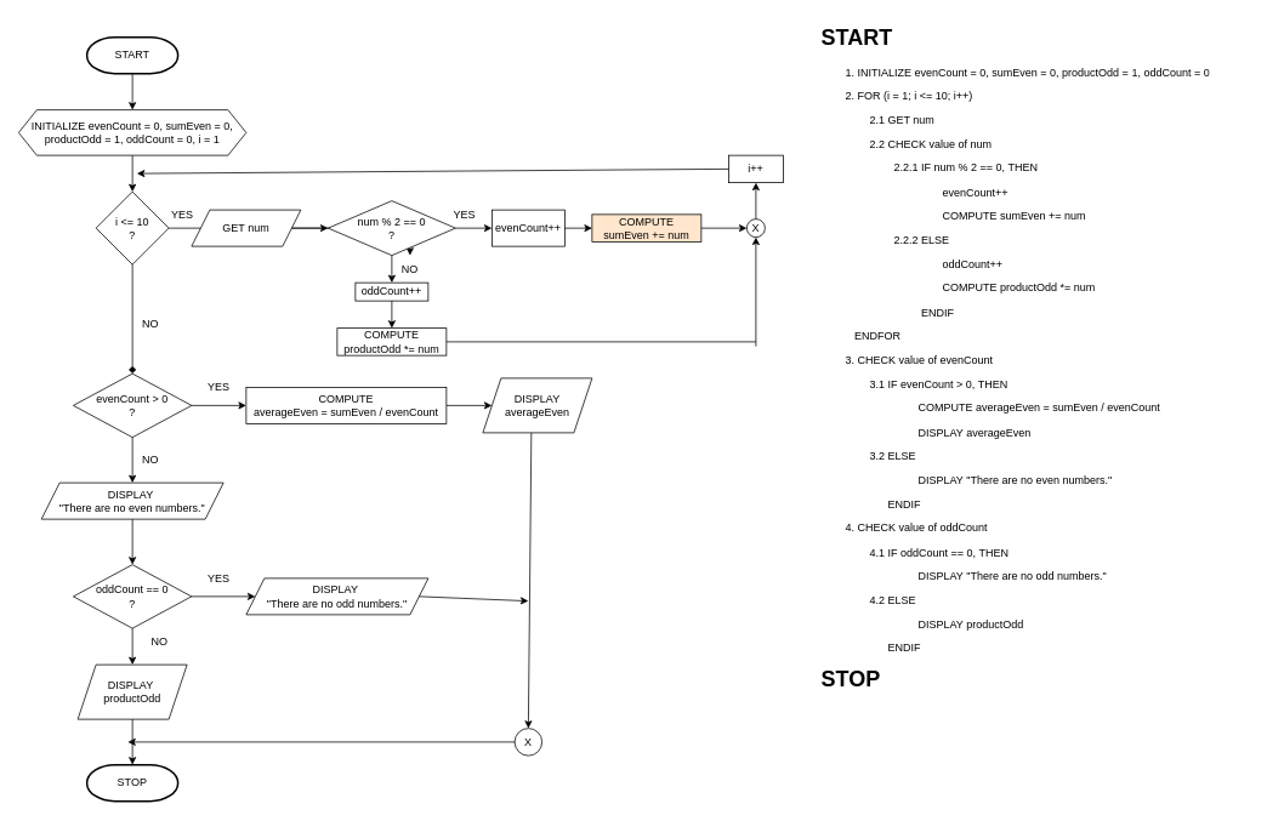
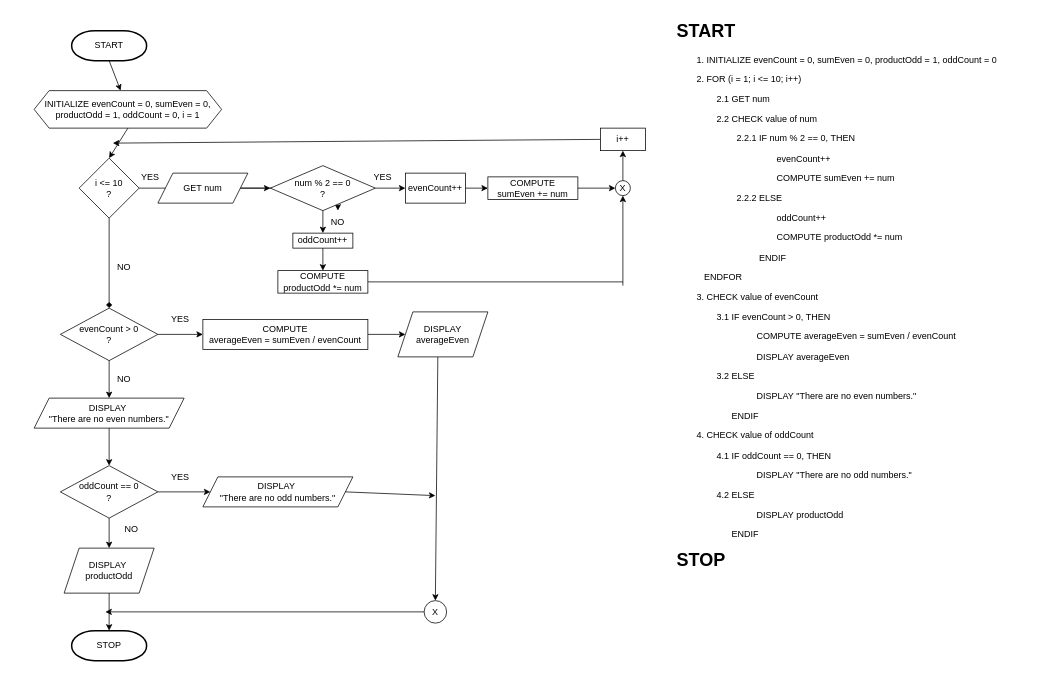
  <mxCell id="0" />
  <mxCell id="1" parent="0" />
  <mxCell id="2" value="START" style="strokeWidth=2;html=1;shape=mxgraph.flowchart.terminator;whiteSpace=wrap;" parent="1" vertex="1"><mxGeometry x="95" y="40" width="100" height="40" as="geometry" /></mxCell>
- <mxCell id="3" value="INITIALIZE evenCount = 0, sumEven = 0, productOdd = 1, oddCount = 0, i = 1" style="shape=hexagon;perimeter=hexagonPerimeter2;whiteSpace=wrap;html=1;fixedSize=1;size=20;" parent="1" vertex="1"><mxGeometry x="20" y="120" width="250" height="50" as="geometry" /></mxCell>
+ <mxCell id="3" value="INITIALIZE evenCount = 0, sumEven = 0, productOdd = 1, oddCount = 0, i = 1" style="shape=hexagon;perimeter=hexagonPerimeter2;whiteSpace=wrap;html=1;fixedSize=1;size=20;" parent="1" vertex="1"><mxGeometry x="45" y="120" width="250" height="50" as="geometry" /></mxCell>
  <mxCell id="4" value="" style="endArrow=classic;html=1;rounded=0;exitX=0.5;exitY=1;exitDx=0;exitDy=0;exitPerimeter=0;" parent="1" source="2" target="3" edge="1"><mxGeometry width="50" height="50" relative="1" as="geometry"><mxPoint x="135" y="360" as="sourcePoint" /><mxPoint x="185" y="310" as="targetPoint" /></mxGeometry></mxCell>
  <mxCell id="5" value="" style="endArrow=classic;html=1;rounded=0;exitX=0.5;exitY=1;exitDx=0;exitDy=0;entryX=0.5;entryY=0;entryDx=0;entryDy=0;" parent="1" source="3" edge="1"><mxGeometry width="50" height="50" relative="1" as="geometry"><mxPoint x="135" y="360" as="sourcePoint" /><mxPoint x="145" y="210" as="targetPoint" /></mxGeometry></mxCell>
  <mxCell id="6" value="i &amp;lt;= 10&lt;div&gt;?&lt;/div&gt;" style="rhombus;whiteSpace=wrap;html=1;" parent="1" vertex="1"><mxGeometry x="105" y="210" width="80" height="80" as="geometry" /></mxCell>
  <mxCell id="7" value="" style="edgeStyle=orthogonalEdgeStyle;rounded=0;orthogonalLoop=1;jettySize=auto;html=1;" parent="1" source="8" target="18" edge="1"><mxGeometry relative="1" as="geometry" /></mxCell>
  <mxCell id="8" value="GET num" style="shape=parallelogram;perimeter=parallelogramPerimeter;whiteSpace=wrap;html=1;fixedSize=1;" parent="1" vertex="1"><mxGeometry x="210" y="230" width="120" height="40" as="geometry" /></mxCell>
  <mxCell id="9" value="" style="endArrow=none;html=1;rounded=0;exitX=1;exitY=0.5;exitDx=0;exitDy=0;entryX=0;entryY=0.5;entryDx=0;entryDy=0;" parent="1" source="6" target="8" edge="1"><mxGeometry width="50" height="50" relative="1" as="geometry"><mxPoint x="420" y="270" as="sourcePoint" /><mxPoint x="470" y="220" as="targetPoint" /></mxGeometry></mxCell>
  <mxCell id="10" value="YES" style="text;html=1;align=center;verticalAlign=middle;whiteSpace=wrap;rounded=0;" parent="1" vertex="1"><mxGeometry x="170" y="220" width="60" height="30" as="geometry" /></mxCell>
  <mxCell id="11" value="num % 2 == 0&lt;div&gt;?&lt;/div&gt;" style="rhombus;whiteSpace=wrap;html=1;" parent="1" vertex="1"><mxGeometry x="360" y="220" width="140" height="60" as="geometry" /></mxCell>
  <mxCell id="12" value="" style="endArrow=classic;html=1;rounded=0;exitX=1;exitY=0.5;exitDx=0;exitDy=0;entryX=0;entryY=0.5;entryDx=0;entryDy=0;" parent="1" source="8" target="11" edge="1"><mxGeometry width="50" height="50" relative="1" as="geometry"><mxPoint x="420" y="270" as="sourcePoint" /><mxPoint x="470" y="220" as="targetPoint" /></mxGeometry></mxCell>
  <mxCell id="13" value="" style="endArrow=classic;html=1;rounded=0;exitX=1;exitY=0.5;exitDx=0;exitDy=0;" parent="1" source="11" edge="1"><mxGeometry width="50" height="50" relative="1" as="geometry"><mxPoint x="420" y="270" as="sourcePoint" /><mxPoint x="540" y="250" as="targetPoint" /></mxGeometry></mxCell>
  <mxCell id="14" value="YES" style="text;html=1;align=center;verticalAlign=middle;whiteSpace=wrap;rounded=0;" parent="1" vertex="1"><mxGeometry x="480" y="220" width="60" height="30" as="geometry" /></mxCell>
  <mxCell id="15" value="evenCount++" style="rounded=0;whiteSpace=wrap;html=1;" parent="1" vertex="1"><mxGeometry x="540" y="230" width="80" height="40" as="geometry" /></mxCell>
- <mxCell id="16" value="COMPUTE&lt;div&gt;sumEven += num&lt;/div&gt;" style="rounded=0;whiteSpace=wrap;html=1;fillColor=#ffe6cc;" parent="1" vertex="1"><mxGeometry x="650" y="235" width="120" height="30" as="geometry" /></mxCell>
+ <mxCell id="16" value="COMPUTE&lt;div&gt;sumEven += num&lt;/div&gt;" style="rounded=0;whiteSpace=wrap;html=1;" parent="1" vertex="1"><mxGeometry x="650" y="235" width="120" height="30" as="geometry" /></mxCell>
  <mxCell id="17" value="" style="endArrow=classic;html=1;rounded=0;entryX=0;entryY=0.5;entryDx=0;entryDy=0;exitX=1;exitY=0.5;exitDx=0;exitDy=0;" parent="1" source="15" target="16" edge="1"><mxGeometry width="50" height="50" relative="1" as="geometry"><mxPoint x="420" y="270" as="sourcePoint" /><mxPoint x="470" y="220" as="targetPoint" /></mxGeometry></mxCell>
  <mxCell id="18" value="NO" style="text;html=1;align=center;verticalAlign=middle;whiteSpace=wrap;rounded=0;" parent="1" vertex="1"><mxGeometry x="420" y="280" width="60" height="30" as="geometry" /></mxCell>
  <mxCell id="19" value="oddCount++" style="rounded=0;whiteSpace=wrap;html=1;" parent="1" vertex="1"><mxGeometry x="390" y="310" width="80" height="20" as="geometry" /></mxCell>
  <mxCell id="20" value="" style="endArrow=classic;html=1;rounded=0;exitX=0.5;exitY=1;exitDx=0;exitDy=0;entryX=0.5;entryY=0;entryDx=0;entryDy=0;" parent="1" source="11" target="19" edge="1"><mxGeometry width="50" height="50" relative="1" as="geometry"><mxPoint x="420" y="270" as="sourcePoint" /><mxPoint x="470" y="220" as="targetPoint" /></mxGeometry></mxCell>
  <mxCell id="21" value="" style="endArrow=classic;html=1;rounded=0;exitX=0.5;exitY=1;exitDx=0;exitDy=0;" parent="1" source="19" edge="1"><mxGeometry width="50" height="50" relative="1" as="geometry"><mxPoint x="450" y="420" as="sourcePoint" /><mxPoint x="430" y="360" as="targetPoint" /></mxGeometry></mxCell>
  <mxCell id="22" value="COMPUTE&lt;div&gt;productOdd *= num&lt;/div&gt;" style="rounded=0;whiteSpace=wrap;html=1;" parent="1" vertex="1"><mxGeometry x="370" y="360" width="120" height="30" as="geometry" /></mxCell>
  <mxCell id="23" value="i++" style="rounded=0;whiteSpace=wrap;html=1;" parent="1" vertex="1"><mxGeometry x="800" y="170" width="60" height="30" as="geometry" /></mxCell>
  <mxCell id="24" value="X" style="ellipse;whiteSpace=wrap;html=1;aspect=fixed;" parent="1" vertex="1"><mxGeometry x="820" y="240" width="20" height="20" as="geometry" /></mxCell>
  <mxCell id="25" value="" style="endArrow=classic;html=1;rounded=0;entryX=0.5;entryY=1;entryDx=0;entryDy=0;exitX=0.5;exitY=0;exitDx=0;exitDy=0;" parent="1" source="24" target="23" edge="1"><mxGeometry width="50" height="50" relative="1" as="geometry"><mxPoint x="420" y="270" as="sourcePoint" /><mxPoint x="470" y="220" as="targetPoint" /></mxGeometry></mxCell>
  <mxCell id="26" value="" style="endArrow=classic;html=1;rounded=0;entryX=0;entryY=0.5;entryDx=0;entryDy=0;exitX=1;exitY=0.5;exitDx=0;exitDy=0;" parent="1" source="16" target="24" edge="1"><mxGeometry width="50" height="50" relative="1" as="geometry"><mxPoint x="420" y="270" as="sourcePoint" /><mxPoint x="470" y="220" as="targetPoint" /></mxGeometry></mxCell>
  <mxCell id="27" value="" style="endArrow=none;html=1;rounded=0;exitX=1;exitY=0.5;exitDx=0;exitDy=0;" parent="1" source="22" edge="1"><mxGeometry width="50" height="50" relative="1" as="geometry"><mxPoint x="570" y="400" as="sourcePoint" /><mxPoint x="830" y="375" as="targetPoint" /></mxGeometry></mxCell>
  <mxCell id="28" value="" style="endArrow=classic;html=1;rounded=0;entryX=0.5;entryY=1;entryDx=0;entryDy=0;" parent="1" target="24" edge="1"><mxGeometry width="50" height="50" relative="1" as="geometry"><mxPoint x="830" y="380" as="sourcePoint" /><mxPoint x="470" y="220" as="targetPoint" /></mxGeometry></mxCell>
  <mxCell id="29" value="" style="endArrow=classic;html=1;rounded=0;exitX=0;exitY=0.5;exitDx=0;exitDy=0;" parent="1" source="23" edge="1"><mxGeometry width="50" height="50" relative="1" as="geometry"><mxPoint x="420" y="270" as="sourcePoint" /><mxPoint x="150" y="190" as="targetPoint" /></mxGeometry></mxCell>
  <mxCell id="30" value="NO" style="text;html=1;align=center;verticalAlign=middle;whiteSpace=wrap;rounded=0;" parent="1" vertex="1"><mxGeometry x="135" y="340" width="60" height="30" as="geometry" /></mxCell>
  <mxCell id="31" value="evenCount &amp;gt; 0&lt;div&gt;?&lt;/div&gt;" style="rhombus;whiteSpace=wrap;html=1;" parent="1" vertex="1"><mxGeometry x="80" y="410" width="130" height="70" as="geometry" /></mxCell>
  <mxCell id="32" value="" style="endArrow=diamond;html=1;rounded=0;exitX=0.5;exitY=1;exitDx=0;exitDy=0;entryX=0.5;entryY=0;entryDx=0;entryDy=0;" parent="1" source="6" target="31" edge="1"><mxGeometry width="50" height="50" relative="1" as="geometry"><mxPoint x="420" y="380" as="sourcePoint" /><mxPoint x="470" y="330" as="targetPoint" /></mxGeometry></mxCell>
  <mxCell id="33" value="NO" style="text;html=1;align=center;verticalAlign=middle;whiteSpace=wrap;rounded=0;" parent="1" vertex="1"><mxGeometry x="135" y="490" width="60" height="30" as="geometry" /></mxCell>
  <mxCell id="34" value="YES" style="text;html=1;align=center;verticalAlign=middle;whiteSpace=wrap;rounded=0;" parent="1" vertex="1"><mxGeometry x="210" y="410" width="60" height="30" as="geometry" /></mxCell>
  <mxCell id="35" value="COMPUTE&lt;div&gt;averageEven = sumEven / evenCount&lt;/div&gt;" style="rounded=0;whiteSpace=wrap;html=1;" parent="1" vertex="1"><mxGeometry x="270" y="425" width="220" height="40" as="geometry" /></mxCell>
  <mxCell id="36" value="" style="endArrow=classic;html=1;rounded=0;exitX=1;exitY=0.5;exitDx=0;exitDy=0;entryX=0;entryY=0.5;entryDx=0;entryDy=0;" parent="1" source="31" target="35" edge="1"><mxGeometry width="50" height="50" relative="1" as="geometry"><mxPoint x="420" y="490" as="sourcePoint" /><mxPoint x="470" y="440" as="targetPoint" /></mxGeometry></mxCell>
  <mxCell id="37" value="DISPLAY averageEven" style="shape=parallelogram;perimeter=parallelogramPerimeter;whiteSpace=wrap;html=1;fixedSize=1;" parent="1" vertex="1"><mxGeometry x="530" y="415" width="120" height="60" as="geometry" /></mxCell>
  <mxCell id="38" value="" style="endArrow=classic;html=1;rounded=0;entryX=0;entryY=0.5;entryDx=0;entryDy=0;exitX=1;exitY=0.5;exitDx=0;exitDy=0;" parent="1" source="35" target="37" edge="1"><mxGeometry width="50" height="50" relative="1" as="geometry"><mxPoint x="420" y="490" as="sourcePoint" /><mxPoint x="470" y="440" as="targetPoint" /></mxGeometry></mxCell>
  <mxCell id="39" value="" style="endArrow=classic;html=1;rounded=0;exitX=0.5;exitY=1;exitDx=0;exitDy=0;" parent="1" source="31" edge="1"><mxGeometry width="50" height="50" relative="1" as="geometry"><mxPoint x="420" y="490" as="sourcePoint" /><mxPoint x="145" y="530" as="targetPoint" /></mxGeometry></mxCell>
  <mxCell id="40" value="DISPLAY&amp;nbsp;&lt;div&gt;&quot;There are no even numbers.&quot;&lt;/div&gt;" style="shape=parallelogram;perimeter=parallelogramPerimeter;whiteSpace=wrap;html=1;fixedSize=1;" parent="1" vertex="1"><mxGeometry x="45" y="530" width="200" height="40" as="geometry" /></mxCell>
  <mxCell id="41" value="&lt;h1 style=&quot;margin-top: 0px;&quot;&gt;START&lt;/h1&gt;&lt;p&gt;&lt;span style=&quot;white-space: pre;&quot;&gt;&#09;&lt;/span&gt;1. INITIALIZE evenCount = 0, sumEven = 0, productOdd = 1, oddCount = 0&lt;br&gt;&lt;/p&gt;&lt;p&gt;&lt;span style=&quot;white-space: pre;&quot;&gt;&#09;&lt;/span&gt;2. FOR (i = 1; i &amp;lt;= 10; i++)&lt;br&gt;&lt;/p&gt;&lt;p&gt;&lt;span style=&quot;white-space: pre;&quot;&gt;&#09;&lt;/span&gt;&lt;span style=&quot;white-space: pre;&quot;&gt;&#09;&lt;/span&gt;2.1 GET num&lt;br&gt;&lt;/p&gt;&lt;p&gt;&lt;span style=&quot;white-space: pre;&quot;&gt;&#09;&lt;/span&gt;&lt;span style=&quot;white-space: pre;&quot;&gt;&#09;&lt;/span&gt;2.2 CHECK value of num&lt;br&gt;&lt;/p&gt;&lt;p&gt;&lt;span style=&quot;white-space: pre;&quot;&gt;&#09;&lt;/span&gt;&lt;span style=&quot;white-space: pre;&quot;&gt;&#09;&lt;/span&gt;&lt;span style=&quot;white-space: pre;&quot;&gt;&#09;&lt;/span&gt;2.2.1 IF num % 2 == 0, THEN&lt;br&gt;&lt;/p&gt;&lt;p&gt;&lt;span style=&quot;white-space: pre;&quot;&gt;&#09;&lt;/span&gt;&lt;span style=&quot;white-space: pre;&quot;&gt;&#09;&lt;/span&gt;&lt;span style=&quot;white-space: pre;&quot;&gt;&#09;&lt;/span&gt;&lt;span style=&quot;white-space: pre;&quot;&gt;&#09;&lt;/span&gt;&lt;span style=&quot;white-space: pre;&quot;&gt;&#09;&lt;/span&gt;evenCount++&lt;br&gt;&lt;/p&gt;&lt;p&gt;&lt;span style=&quot;white-space: pre;&quot;&gt;&#09;&lt;/span&gt;&lt;span style=&quot;white-space: pre;&quot;&gt;&#09;&lt;/span&gt;&lt;span style=&quot;white-space: pre;&quot;&gt;&#09;&lt;/span&gt;&lt;span style=&quot;white-space: pre;&quot;&gt;&#09;&lt;/span&gt;&lt;span style=&quot;white-space: pre;&quot;&gt;&#09;&lt;/span&gt;COMPUTE sumEven += num&lt;br&gt;&lt;/p&gt;&lt;p&gt;&lt;span style=&quot;white-space: pre;&quot;&gt;&#09;&lt;/span&gt;&lt;span style=&quot;white-space: pre;&quot;&gt;&#09;&lt;/span&gt;&lt;span style=&quot;white-space: pre;&quot;&gt;&#09;&lt;/span&gt;2.2.2 ELSE&amp;nbsp;&lt;br&gt;&lt;/p&gt;&lt;p&gt;&lt;span style=&quot;white-space: pre;&quot;&gt;&#09;&lt;/span&gt;&lt;span style=&quot;white-space: pre;&quot;&gt;&#09;&lt;/span&gt;&lt;span style=&quot;white-space: pre;&quot;&gt;&#09;&lt;/span&gt;&lt;span style=&quot;white-space: pre;&quot;&gt;&#09;&lt;/span&gt;&lt;span style=&quot;white-space: pre;&quot;&gt;&#09;&lt;/span&gt;oddCount++&lt;br&gt;&lt;/p&gt;&lt;p&gt;&lt;span style=&quot;white-space: pre;&quot;&gt;&#09;&lt;/span&gt;&lt;span style=&quot;white-space: pre;&quot;&gt;&#09;&lt;/span&gt;&lt;span style=&quot;white-space: pre;&quot;&gt;&#09;&lt;/span&gt;&lt;span style=&quot;white-space: pre;&quot;&gt;&#09;&lt;/span&gt;&lt;span style=&quot;white-space: pre;&quot;&gt;&#09;&lt;/span&gt;COMPUTE productOdd *= num&lt;br&gt;&lt;/p&gt;&lt;p&gt;&lt;span style=&quot;white-space: pre;&quot;&gt;&#09;&lt;/span&gt;&lt;span style=&quot;white-space: pre;&quot;&gt;&#09;&lt;/span&gt;&lt;span style=&quot;white-space: pre;&quot;&gt;&#09;&lt;/span&gt;&lt;span style=&quot;white-space: pre;&quot;&gt;&#09;&lt;/span&gt;&amp;nbsp;ENDIF&lt;br&gt;&lt;/p&gt;&lt;p&gt;&lt;span style=&quot;white-space: pre;&quot;&gt;&#09;&lt;/span&gt;&amp;nbsp; &amp;nbsp;ENDFOR&lt;br&gt;&lt;/p&gt;&lt;p&gt;&lt;span style=&quot;white-space: pre;&quot;&gt;&#09;&lt;/span&gt;3. CHECK value of evenCount&lt;br&gt;&lt;/p&gt;&lt;p&gt;&lt;span style=&quot;white-space: pre;&quot;&gt;&#09;&lt;/span&gt;&lt;span style=&quot;white-space: pre;&quot;&gt;&#09;&lt;/span&gt;3.1 IF evenCount &amp;gt; 0, THEN&lt;br&gt;&lt;/p&gt;&lt;p&gt;&lt;span style=&quot;white-space: pre;&quot;&gt;&#09;&lt;/span&gt;&lt;span style=&quot;white-space: pre;&quot;&gt;&#09;&lt;/span&gt;&lt;span style=&quot;white-space: pre;&quot;&gt;&#09;&lt;/span&gt;&lt;span style=&quot;white-space: pre;&quot;&gt;&#09;&lt;/span&gt;COMPUTE averageEven = sumEven / evenCount&lt;br&gt;&lt;/p&gt;&lt;p&gt;&lt;span style=&quot;white-space: pre;&quot;&gt;&#09;&lt;/span&gt;&lt;span style=&quot;white-space: pre;&quot;&gt;&#09;&lt;/span&gt;&lt;span style=&quot;white-space: pre;&quot;&gt;&#09;&lt;/span&gt;&lt;span style=&quot;white-space: pre;&quot;&gt;&#09;&lt;/span&gt;DISPLAY averageEven&lt;br&gt;&lt;/p&gt;&lt;p&gt;&lt;span style=&quot;white-space: pre;&quot;&gt;&#09;&lt;/span&gt;&lt;span style=&quot;white-space: pre;&quot;&gt;&#09;&lt;/span&gt;3.2 ELSE&amp;nbsp;&lt;br&gt;&lt;/p&gt;&lt;p&gt;&lt;span style=&quot;white-space: pre;&quot;&gt;&#09;&lt;/span&gt;&lt;span style=&quot;white-space: pre;&quot;&gt;&#09;&lt;/span&gt;&lt;span style=&quot;white-space: pre;&quot;&gt;&#09;&lt;/span&gt;&lt;span style=&quot;white-space: pre;&quot;&gt;&#09;&lt;/span&gt;DISPLAY &quot;There are no even numbers.&quot;&lt;br&gt;&lt;/p&gt;&lt;p&gt;&lt;span style=&quot;white-space: pre;&quot;&gt;&#09;&lt;/span&gt;&lt;span style=&quot;white-space: pre;&quot;&gt;&#09;&lt;/span&gt;&amp;nbsp; &amp;nbsp; &amp;nbsp; ENDIF&lt;br&gt;&lt;/p&gt;&lt;p&gt;&lt;span style=&quot;white-space: pre;&quot;&gt;&#09;&lt;/span&gt;4. CHECK value of oddCount&lt;br&gt;&lt;/p&gt;&lt;p&gt;&lt;span style=&quot;white-space: pre;&quot;&gt;&#09;&lt;/span&gt;&lt;span style=&quot;white-space: pre;&quot;&gt;&#09;&lt;/span&gt;4.1 IF oddCount == 0, THEN&lt;br&gt;&lt;/p&gt;&lt;p&gt;&lt;span style=&quot;white-space: pre;&quot;&gt;&#09;&lt;/span&gt;&lt;span style=&quot;white-space: pre;&quot;&gt;&#09;&lt;/span&gt;&lt;span style=&quot;white-space: pre;&quot;&gt;&#09;&lt;/span&gt;&lt;span style=&quot;white-space: pre;&quot;&gt;&#09;&lt;/span&gt;DISPLAY &quot;There are no odd numbers.&quot;&lt;br&gt;&lt;/p&gt;&lt;p&gt;&lt;span style=&quot;white-space: pre;&quot;&gt;&#09;&lt;/span&gt;&lt;span style=&quot;white-space: pre;&quot;&gt;&#09;&lt;/span&gt;4.2 ELSE&amp;nbsp;&lt;br&gt;&lt;/p&gt;&lt;p&gt;&lt;span style=&quot;white-space: pre;&quot;&gt;&#09;&lt;/span&gt;&lt;span style=&quot;white-space: pre;&quot;&gt;&#09;&lt;/span&gt;&lt;span style=&quot;white-space: pre;&quot;&gt;&#09;&lt;/span&gt;&lt;span style=&quot;white-space: pre;&quot;&gt;&#09;&lt;/span&gt;DISPLAY productOdd&lt;br&gt;&lt;/p&gt;&lt;p&gt;&lt;span style=&quot;white-space: pre;&quot;&gt;&#09;&lt;/span&gt;&lt;span style=&quot;white-space: pre;&quot;&gt;&#09;&lt;/span&gt;&amp;nbsp; &amp;nbsp; &amp;nbsp; ENDIF&lt;br&gt;&lt;/p&gt;&lt;h1 style=&quot;margin-top: 0px;&quot;&gt;STOP&lt;/h1&gt;" style="text;html=1;whiteSpace=wrap;overflow=hidden;rounded=0;" parent="1" vertex="1"><mxGeometry x="900" width="470" height="760" as="geometry" y="20" /></mxCell>
  <mxCell id="42" value="oddCount == 0&lt;div&gt;?&lt;/div&gt;" style="rhombus;whiteSpace=wrap;html=1;" parent="1" vertex="1"><mxGeometry x="80" y="620" width="130" height="70" as="geometry" /></mxCell>
  <mxCell id="43" value="" style="endArrow=classic;html=1;rounded=0;exitX=0.5;exitY=1;exitDx=0;exitDy=0;" parent="1" source="40" target="42" edge="1"><mxGeometry width="50" height="50" relative="1" as="geometry"><mxPoint x="320" y="600" as="sourcePoint" /><mxPoint x="370" y="550" as="targetPoint" /></mxGeometry></mxCell>
  <mxCell id="44" value="YES" style="text;html=1;align=center;verticalAlign=middle;whiteSpace=wrap;rounded=0;" parent="1" vertex="1"><mxGeometry x="210" y="620" width="60" height="30" as="geometry" /></mxCell>
  <mxCell id="45" value="DISPLAY&amp;nbsp;&lt;div&gt;&quot;There are no odd numbers.&quot;&lt;/div&gt;" style="shape=parallelogram;perimeter=parallelogramPerimeter;whiteSpace=wrap;html=1;fixedSize=1;" parent="1" vertex="1"><mxGeometry x="270" y="635" width="200" height="40" as="geometry" /></mxCell>
  <mxCell id="46" value="DISPLAY&amp;nbsp;&lt;div&gt;productOdd&lt;/div&gt;" style="shape=parallelogram;perimeter=parallelogramPerimeter;whiteSpace=wrap;html=1;fixedSize=1;" parent="1" vertex="1"><mxGeometry x="85" y="730" width="120" height="60" as="geometry" /></mxCell>
  <mxCell id="47" value="NO" style="text;html=1;align=center;verticalAlign=middle;whiteSpace=wrap;rounded=0;" parent="1" vertex="1"><mxGeometry x="145" y="690" width="60" height="30" as="geometry" /></mxCell>
  <mxCell id="48" value="" style="endArrow=classic;html=1;rounded=0;exitX=0.5;exitY=1;exitDx=0;exitDy=0;" parent="1" source="42" target="46" edge="1"><mxGeometry width="50" height="50" relative="1" as="geometry"><mxPoint x="310" y="690" as="sourcePoint" /><mxPoint x="360" y="640" as="targetPoint" /></mxGeometry></mxCell>
  <mxCell id="49" value="" style="endArrow=classic;html=1;rounded=0;exitX=1;exitY=0.5;exitDx=0;exitDy=0;entryX=0;entryY=0.5;entryDx=0;entryDy=0;" parent="1" source="42" target="45" edge="1"><mxGeometry width="50" height="50" relative="1" as="geometry"><mxPoint x="310" y="690" as="sourcePoint" /><mxPoint x="360" y="640" as="targetPoint" /></mxGeometry></mxCell>
  <mxCell id="50" value="STOP" style="strokeWidth=2;html=1;shape=mxgraph.flowchart.terminator;whiteSpace=wrap;" parent="1" vertex="1"><mxGeometry x="95" y="840" width="100" height="40" as="geometry" /></mxCell>
  <mxCell id="51" value="" style="endArrow=classic;html=1;rounded=0;exitX=0.5;exitY=1;exitDx=0;exitDy=0;entryX=0.5;entryY=0;entryDx=0;entryDy=0;entryPerimeter=0;" parent="1" source="46" target="50" edge="1"><mxGeometry width="50" height="50" relative="1" as="geometry"><mxPoint x="310" y="800" as="sourcePoint" /><mxPoint x="140" y="836" as="targetPoint" /></mxGeometry></mxCell>
  <mxCell id="52" value="X" style="ellipse;whiteSpace=wrap;html=1;aspect=fixed;" parent="1" vertex="1"><mxGeometry x="565" y="800" width="30" height="30" as="geometry" /></mxCell>
  <mxCell id="53" value="" style="endArrow=classic;html=1;rounded=0;entryX=0.5;entryY=0;entryDx=0;entryDy=0;exitX=0.444;exitY=1.004;exitDx=0;exitDy=0;exitPerimeter=0;" parent="1" source="37" target="52" edge="1"><mxGeometry width="50" height="50" relative="1" as="geometry"><mxPoint x="390" y="660" as="sourcePoint" /><mxPoint x="440" y="610" as="targetPoint" /></mxGeometry></mxCell>
  <mxCell id="54" value="" style="endArrow=classic;html=1;rounded=0;exitX=1;exitY=0.5;exitDx=0;exitDy=0;" parent="1" source="45" edge="1"><mxGeometry width="50" height="50" relative="1" as="geometry"><mxPoint x="470" y="660" as="sourcePoint" /><mxPoint x="580" y="660" as="targetPoint" /></mxGeometry></mxCell>
  <mxCell id="55" value="" style="endArrow=classic;html=1;rounded=0;exitX=0;exitY=0.5;exitDx=0;exitDy=0;" parent="1" source="52" edge="1"><mxGeometry width="50" height="50" relative="1" as="geometry"><mxPoint x="390" y="660" as="sourcePoint" /><mxPoint x="140" y="815" as="targetPoint" /></mxGeometry></mxCell>
